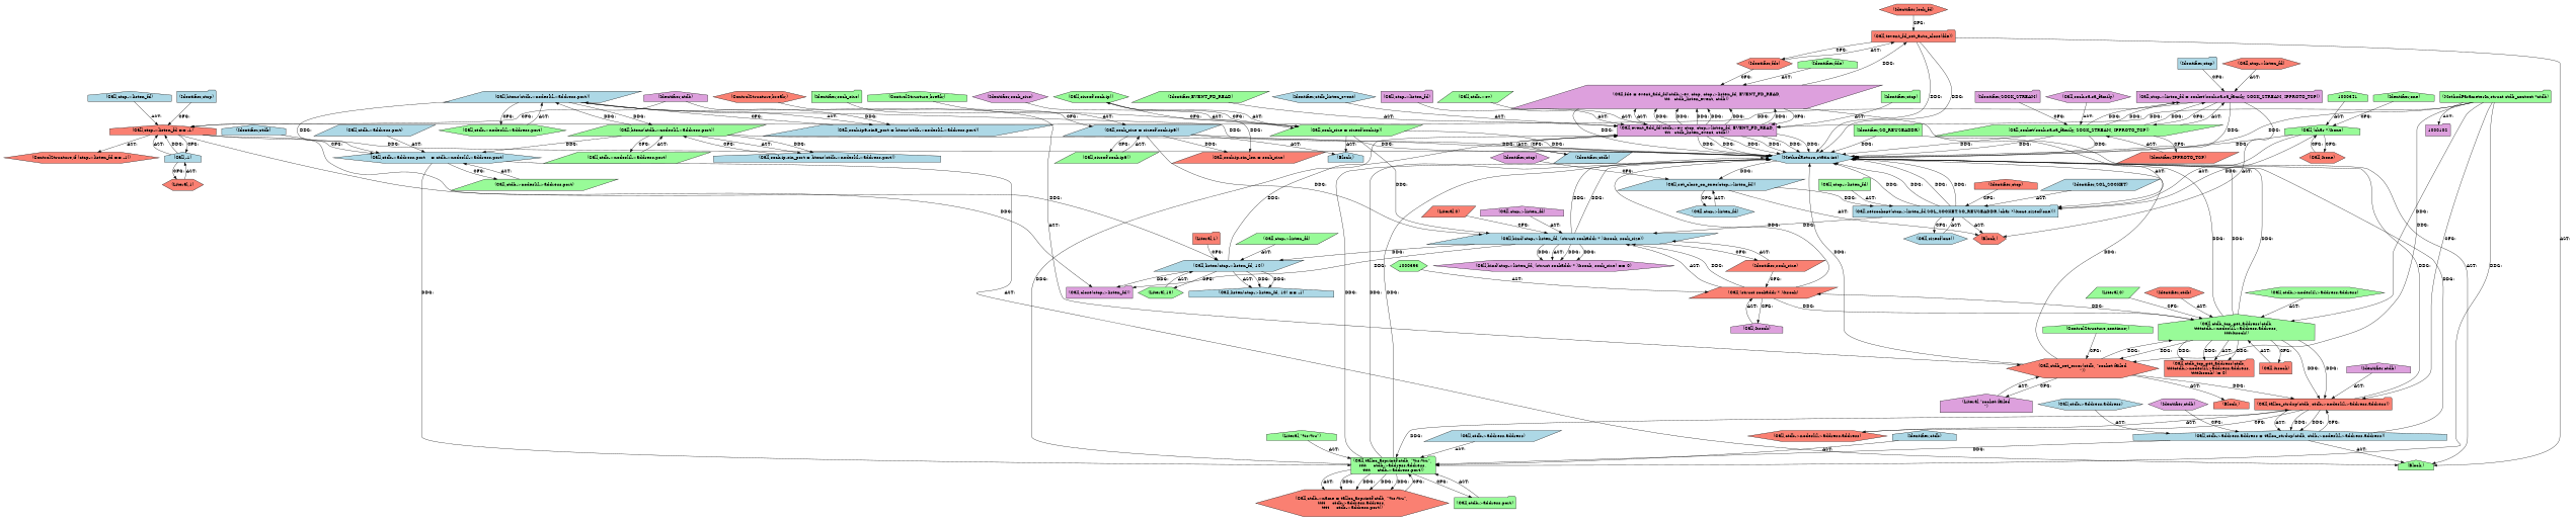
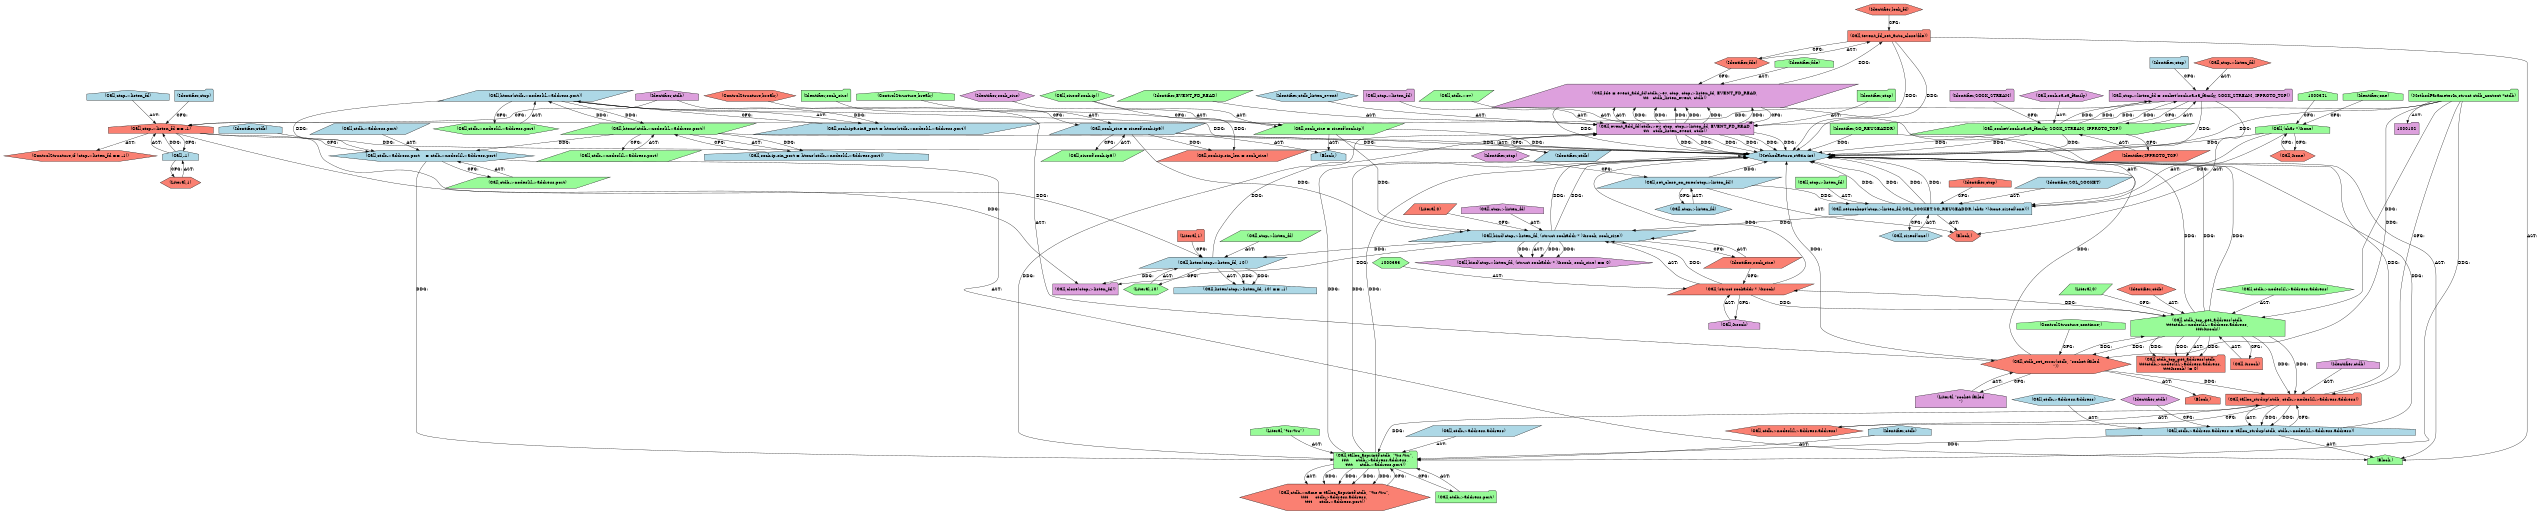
  digraph {
    node [fillcolor=palegreen shape=hexagon style=filled]
    n1 [fillcolor=salmon label="(Call,tevent_fd_set_auto_close(fde))" shape=folder]
    n2 [fillcolor=salmon label="(Identifier,fde)"]
    n3 [fillcolor=lightblue label="(MethodReturn,static int)"]
    n4 [label="(Block,)" shape=house]
    n5 [fillcolor=plum label="(Call,fde = event_add_fd(ctdb->ev, ctcp, ctcp->listen_fd, EVENT_FD_READ,\n\t\t\t   ctdb_listen_event, ctdb))" shape=parallelogram]
    n6 [fillcolor=plum label="(Call,event_add_fd(ctdb->ev, ctcp, ctcp->listen_fd, EVENT_FD_READ,\n\t\t\t   ctdb_listen_event, ctdb))" shape=folder]
    n7 [fillcolor=lightblue label="(Identifier,ctdb)" shape=parallelogram]
    n8 [fillcolor=lightblue label="(Call,listen(ctcp->listen_fd, 10))" shape=parallelogram]
    n9 [fillcolor=lightblue label="(Call,listen(ctcp->listen_fd, 10) == -1)" shape=house]
    n10 [label="(Literal,10)"]
    n11 [fillcolor=plum label="(Call,close(ctcp->listen_fd))" shape=folder]
    n12 [fillcolor=lightblue label="(Call,bind(ctcp->listen_fd, (struct sockaddr * )&sock, sock_size))" shape=parallelogram]
    n13 [fillcolor=plum label="(Call,bind(ctcp->listen_fd, (struct sockaddr * )&sock, sock_size) == 0)"]
    n14 [fillcolor=salmon label="(Identifier,sock_size)" shape=parallelogram]
    n15 [fillcolor=salmon label="(Call,(struct sockaddr * )&sock)" shape=parallelogram]
    n16 [fillcolor=lightblue label="(Call,setsockopt(ctcp->listen_fd,SOL_SOCKET,SO_REUSEADDR,(char *)&one,sizeof(one)))" shape=folder]
    n17 [fillcolor=salmon label="(Block,)"]
    n18 [fillcolor=lightblue label="(Call,sizeof(one))"]
    n19 [fillcolor=lightblue label="(Call,set_close_on_exec(ctcp->listen_fd))" shape=parallelogram]
    n20 [fillcolor=lightblue label="(Call,ctcp->listen_fd)"]
    n21 [fillcolor=salmon label="(Call,ctcp->listen_fd == -1)" shape=house]
    n22 [fillcolor=lightblue label="(Call,-1)" shape=house]
    n23 [fillcolor=salmon label="(ControlStructure,if (ctcp->listen_fd == -1))"]
    n24 [fillcolor=salmon label="(Literal,1)"]
    n25 [fillcolor=plum label="(Call,ctcp->listen_fd = socket(sock.sa.sa_family, SOCK_STREAM, IPPROTO_TCP))" shape=folder]
    n26 [label="(Call,socket(sock.sa.sa_family, SOCK_STREAM, IPPROTO_TCP))" shape=parallelogram]
    n27 [fillcolor=salmon label="(Identifier,IPPROTO_TCP)" shape=parallelogram]
    n28 [label="(Call,(char *)&one)" shape=house]
    n29 [fillcolor=salmon label="(Call,&one)"]
    n30 [label="(Call,ctdb_tcp_get_address(ctdb,\n\t\t\t\tctdb->nodes[i]->address.address, \n\t\t\t\t&sock))" shape=house]
    n31 [fillcolor=plum label="(Call,&sock)" shape=house]
    n32 [fillcolor=salmon label="(Call,ctdb_set_error(ctdb, \"socket failed\n\"))"]
    n33 [fillcolor=salmon label="(Call,talloc_strdup(ctdb, ctdb->nodes[i]->address.address))" shape=folder]
    n34 [fillcolor=salmon label="(Call,&sock)" shape=folder]
    n35 [fillcolor=salmon label="(Call,ctdb_tcp_get_address(ctdb,\n\t\t\t\tctdb->nodes[i]->address.address, \n\t\t\t\t&sock) != 0)" shape=folder]
    n36 [fillcolor=salmon label="(Block,)" shape=house]
    n37 [fillcolor=plum label="(Literal,\"socket failed\n\")" shape=house]
    n38 [label="(Call,talloc_asprintf(ctdb, \"%s:%u\", \n\t\t\t\t     ctdb->address.address, \n\t\t\t\t     ctdb->address.port))" shape=folder]
    n39 [fillcolor=lightblue label="(Call,ctdb->address.address = talloc_strdup(ctdb, ctdb->nodes[i]->address.address))" shape=house]
    n40 [fillcolor=salmon label="(Call,ctdb->nodes[i]->address.address)"]
    n41 [label="(MethodParameterIn,struct ctdb_context *ctdb)" shape=folder]
    1000102 [fillcolor=plum shape=folder]
    n43 [fillcolor=salmon label="(Call,ctdb->name = talloc_asprintf(ctdb, \"%s:%u\", \n\t\t\t\t     ctdb->address.address, \n\t\t\t\t     ctdb->address.port))"]
    n44 [label="(Call,ctdb->address.port)" shape=folder]
    n45 [fillcolor=lightblue label="(Call,sock_size = sizeof(sock.ip6))" shape=parallelogram]
    n46 [fillcolor=salmon label="(Call,sock.ip.sin_len = sock_size)" shape=parallelogram]
    n47 [label="(Call,sizeof(sock.ip6))" shape=parallelogram]
    n48 [fillcolor=lightblue label="(Block,)" shape=house]
    n49 [label="(Call,sock_size = sizeof(sock.ip))" shape=parallelogram]
    n50 [label="(Call,sizeof(sock.ip))"]
    n51 [fillcolor=lightblue label="(Call,ctdb->address.port    = ctdb->nodes[i]->address.port)"]
    n52 [label="(Call,ctdb->nodes[i]->address.port)" shape=parallelogram]
    n53 [fillcolor=lightblue label="(Call,htons(ctdb->nodes[i]->address.port))" shape=parallelogram]
    n54 [label="(Call,htons(ctdb->nodes[i]->address.port))" shape=parallelogram]
    n55 [fillcolor=lightblue label="(Call,sock.ip6.sin6_port = htons(ctdb->nodes[i]->address.port))" shape=parallelogram]
    n56 [label="(Call,ctdb->nodes[i]->address.port)"]
    n57 [fillcolor=lightblue label="(Call,sock.ip.sin_port = htons(ctdb->nodes[i]->address.port))" shape=house]
    n58 [label="(Call,ctdb->nodes[i]->address.port)" shape=parallelogram]
    n59 [fillcolor=plum label="(Identifier,sock_size)"]
    n60 [fillcolor=salmon label="(Identifier,lock_fd)"]
    n61 [label="(Literal,0)" shape=parallelogram]
    n62 [fillcolor=plum label="(Call,sock.sa.sa_family)"]
    n63 [fillcolor=salmon label="(Literal,1)" shape=folder]
    n64 [fillcolor=lightblue label="(Identifier,ctdb)" shape=house]
    n65 [fillcolor=lightblue label="(Call,ctdb->address.address)" shape=parallelogram]
    n66 [label="(Call,ctcp->listen_fd)" shape=parallelogram]
    n67 [label="(Literal,\"%s:%u\")" shape=house]
    n68 [fillcolor=salmon label="(Identifier,ctdb)"]
    n69 [label="(Identifier,EVENT_FD_READ)" shape=parallelogram]
    n70 [fillcolor=salmon label="(Call,ctcp->listen_fd)"]
    n71 [fillcolor=plum label="(Identifier,ctdb)"]
    n72 [fillcolor=plum label="(Identifier,ctdb)" shape=house]
    n73 [fillcolor=plum label="(Identifier,ctcp)"]
    n74 [fillcolor=lightblue label="(Identifier,ctcp)" shape=folder]
    n75 [fillcolor=plum label="(Call,ctcp->listen_fd)" shape=house]
    n76 [fillcolor=lightblue label="(Call,ctdb->address.port)" shape=parallelogram]
    n77 [fillcolor=lightblue label="(Identifier,ctcp)" shape=folder]
    n78 [label="(ControlStructure,break;)" shape=house]
    n79 [label="(Identifier,sock_size)" shape=folder]
    n80 [fillcolor=plum label="(Identifier,SOCK_STREAM)" shape=folder]
    n81 [label="(ControlStructure,continue;)" shape=house]
    n82 [label="(Call,ctcp->listen_fd)" shape=folder]
    n83 [fillcolor=salmon label="(Identifier,ctcp)" shape=house]
    n84 [fillcolor=lightblue label="(Identifier,ctdb_listen_event)"]
    n85 [fillcolor=lightblue label="(Call,ctdb->address.address)"]
    n86 [label="(Identifier,SO_REUSEADDR)" shape=folder]
    n87 [fillcolor=plum label="(Call,ctcp->listen_fd)" shape=folder]
    n88 [label="(Identifier,fde)" shape=house]
    n89 [label="(Identifier,one)" shape=house]
    n90 [label="(Call,ctdb->ev)" shape=parallelogram]
    n91 [fillcolor=lightblue label="(Identifier,ctdb)" shape=house]
    n92 [label="(Call,ctdb->nodes[i]->address.address)"]
    n93 [label="(Identifier,ctcp)" shape=folder]
    n94 [fillcolor=salmon label="(Literal,0)" shape=parallelogram]
    n95 [fillcolor=lightblue label="(Identifier,SOL_SOCKET)" shape=parallelogram]
    n96 [fillcolor=salmon label="(ControlStructure,break;)"]
    n97 [fillcolor=plum label="(Identifier,ctdb)" shape=house]
    n98 [fillcolor=lightblue label="(Call,ctcp->listen_fd)" shape=house]
    1000341 [shape=house]
    1000353
    n1 -> n2 [label="CFG: "]
    n1 -> n3 [label="DDG: "]
    n1 -> n3 [label="DDG: "]
    n1 -> n4 [label="AST: "]
    n2 -> n1 [label="AST: "]
    n2 -> n5 [label="CFG: "]
    n5 -> n1 [label="DDG: "]
    n5 -> n3 [label="DDG: "]
    n5 -> n4 [label="AST: "]
    n5 -> n6 [label="CFG: "]
    n6 -> n3 [label="DDG: "]
    n6 -> n3 [label="DDG: "]
    n6 -> n3 [label="DDG: "]
    n6 -> n3 [label="DDG: "]
    n6 -> n3 [label="DDG: "]
    n6 -> n3 [label="DDG: "]
    n6 -> n5 [label="AST: "]
    n6 -> n5 [label="DDG: "]
    n6 -> n5 [label="DDG: "]
    n6 -> n5 [label="DDG: "]
    n6 -> n5 [label="DDG: "]
    n6 -> n5 [label="DDG: "]
    n6 -> n5 [label="DDG: "]
    n6 -> n7 [label="CFG: "]
    n7 -> n6 [label="AST: "]
    n8 -> n6 [label="DDG: "]
    n8 -> n9 [label="AST: "]
    n8 -> n9 [label="DDG: "]
    n8 -> n9 [label="DDG: "]
    n8 -> n10 [label="CFG: "]
    n8 -> n11 [label="DDG: "]
    n10 -> n8 [label="AST: "]
    n12 -> n3 [label="DDG: "]
    n12 -> n3 [label="DDG: "]
    n12 -> n8 [label="DDG: "]
    n12 -> n11 [label="DDG: "]
    n12 -> n13 [label="AST: "]
    n12 -> n13 [label="DDG: "]
    n12 -> n13 [label="DDG: "]
    n12 -> n13 [label="DDG: "]
    n12 -> n14 [label="CFG: "]
    n14 -> n12 [label="AST: "]
    n14 -> n15 [label="CFG: "]
    n15 -> n3 [label="DDG: "]
    n15 -> n12 [label="AST: "]
    n15 -> n12 [label="DDG: "]
    n15 -> n30 [label="DDG: "]
    n15 -> n31 [label="CFG: "]
    n16 -> n3 [label="DDG: "]
    n16 -> n3 [label="DDG: "]
    n16 -> n3 [label="DDG: "]
    n16 -> n3 [label="DDG: "]
    n16 -> n12 [label="DDG: "]
    n16 -> n17 [label="AST: "]
    n16 -> n18 [label="CFG: "]
    n18 -> n16 [label="AST: "]
-   n3 -> n19 [label="DDG: "]
+   n19 -> n3 [label="DDG: "]
    n19 -> n16 [label="DDG: "]
    n19 -> n17 [label="AST: "]
    n19 -> n20 [label="CFG: "]
    n20 -> n19 [label="AST: "]
    n21 -> n3 [label="DDG: "]
    n21 -> n8 [label="DDG: "]
    n21 -> n11 [label="DDG: "]
    n21 -> n22 [label="CFG: "]
    n21 -> n23 [label="AST: "]
    n22 -> n21 [label="AST: "]
    n22 -> n21 [label="DDG: "]
    n22 -> n24 [label="CFG: "]
    n24 -> n22 [label="AST: "]
    n25 -> n3 [label="DDG: "]
    n25 -> n17 [label="AST: "]
    n25 -> n21 [label="DDG: "]
    n25 -> n26 [label="CFG: "]
    n26 -> n3 [label="DDG: "]
    n26 -> n3 [label="DDG: "]
    n26 -> n3 [label="DDG: "]
    n26 -> n25 [label="AST: "]
    n26 -> n25 [label="DDG: "]
    n26 -> n25 [label="DDG: "]
    n26 -> n25 [label="DDG: "]
    n26 -> n27 [label="CFG: "]
    n27 -> n26 [label="AST: "]
    n28 -> n3 [label="DDG: "]
    n28 -> n16 [label="AST: "]
    n28 -> n16 [label="DDG: "]
    n28 -> n29 [label="CFG: "]
    n29 -> n28 [label="CFG: "]
    n30 -> n3 [label="DDG: "]
    n30 -> n3 [label="DDG: "]
    n30 -> n3 [label="DDG: "]
    n30 -> n15 [label="DDG: "]
    n30 -> n32 [label="DDG: "]
    n30 -> n33 [label="DDG: "]
    n30 -> n33 [label="DDG: "]
    n30 -> n34 [label="CFG: "]
    n30 -> n35 [label="AST: "]
    n30 -> n35 [label="DDG: "]
    n30 -> n35 [label="DDG: "]
    n30 -> n35 [label="DDG: "]
    n31 -> n15 [label="AST: "]
    n32 -> n3 [label="DDG: "]
    n32 -> n3 [label="DDG: "]
    n32 -> n30 [label="DDG: "]
    n32 -> n33 [label="DDG: "]
    n32 -> n36 [label="AST: "]
    n32 -> n37 [label="CFG: "]
    n33 -> n3 [label="DDG: "]
    n33 -> n38 [label="DDG: "]
    n33 -> n39 [label="AST: "]
    n33 -> n39 [label="DDG: "]
    n33 -> n39 [label="DDG: "]
    n33 -> n40 [label="CFG: "]
    n34 -> n30 [label="AST: "]
    n37 -> n32 [label="AST: "]
    n38 -> n3 [label="DDG: "]
    n38 -> n3 [label="DDG: "]
    n38 -> n3 [label="DDG: "]
    n38 -> n6 [label="DDG: "]
    n38 -> n43 [label="AST: "]
    n38 -> n43 [label="DDG: "]
    n38 -> n43 [label="DDG: "]
    n38 -> n43 [label="DDG: "]
    n38 -> n43 [label="DDG: "]
    n38 -> n44 [label="CFG: "]
    n39 -> n3 [label="DDG: "]
    n39 -> n4 [label="AST: "]
    n39 -> n33 [label="CFG: "]
    n39 -> n38 [label="DDG: "]
    n40 -> n33 [label="AST: "]
    n41 -> n3 [label="DDG: "]
    n41 -> n6 [label="DDG: "]
    n41 -> n30 [label="DDG: "]
    n41 -> n32 [label="DDG: "]
    n41 -> n33 [label="CFG: "]
    n41 -> n38 [label="DDG: "]
    n41 -> 1000102 [label="AST: "]
    n43 -> n38 [label="CFG: "]
    n44 -> n38 [label="AST: "]
    n45 -> n3 [label="DDG: "]
    n45 -> n12 [label="DDG: "]
    n45 -> n46 [label="DDG: "]
    n45 -> n47 [label="CFG: "]
    n45 -> n48 [label="AST: "]
    n47 -> n45 [label="AST: "]
    n49 -> n3 [label="DDG: "]
    n49 -> n12 [label="DDG: "]
    n49 -> n48 [label="AST: "]
-   n49 -> n50 [label="CFG: "]
    n50 -> n46 [label="DDG: "]
    n50 -> n49 [label="AST: "]
    n51 -> n4 [label="AST: "]
    n51 -> n38 [label="DDG: "]
    n51 -> n52 [label="CFG: "]
    n52 -> n51 [label="AST: "]
    n53 -> n3 [label="DDG: "]
    n53 -> n51 [label="DDG: "]
    n53 -> n54 [label="DDG: "]
    n53 -> n55 [label="AST: "]
    n53 -> n55 [label="DDG: "]
    n53 -> n56 [label="CFG: "]
    n54 -> n3 [label="DDG: "]
    n54 -> n51 [label="DDG: "]
    n54 -> n53 [label="DDG: "]
    n54 -> n57 [label="AST: "]
    n54 -> n57 [label="DDG: "]
    n54 -> n58 [label="CFG: "]
    n55 -> n53 [label="CFG: "]
    n56 -> n53 [label="AST: "]
    n57 -> n54 [label="CFG: "]
    n58 -> n54 [label="AST: "]
    n59 -> n49 [label="AST: "]
    n60 -> n1 [label="CFG: "]
    n61 -> n30 [label="CFG: "]
    n62 -> n26 [label="AST: "]
    n63 -> n8 [label="CFG: "]
    n64 -> n38 [label="AST: "]
    n65 -> n38 [label="AST: "]
    n66 -> n8 [label="AST: "]
    n67 -> n38 [label="AST: "]
    n68 -> n30 [label="AST: "]
    n69 -> n6 [label="AST: "]
    n70 -> n25 [label="AST: "]
    n71 -> n39 [label="CFG: "]
    n72 -> n21 [label="CFG: "]
    n72 -> n32 [label="AST: "]
    n73 -> n19 [label="CFG: "]
    n74 -> n25 [label="CFG: "]
    n75 -> n12 [label="AST: "]
    n76 -> n51 [label="AST: "]
    n77 -> n21 [label="CFG: "]
    n78 -> n49 [label="CFG: "]
    n79 -> n45 [label="AST: "]
    n80 -> n26 [label="CFG: "]
    n81 -> n32 [label="CFG: "]
    n82 -> n16 [label="AST: "]
    n83 -> n16 [label="CFG: "]
    n84 -> n6 [label="AST: "]
    n85 -> n39 [label="AST: "]
    n86 -> n3 [label="DDG: "]
    n86 -> n16 [label="AST: "]
    n87 -> n6 [label="AST: "]
    n88 -> n5 [label="AST: "]
    n89 -> n28 [label="CFG: "]
    n90 -> n6 [label="AST: "]
    n91 -> n51 [label="CFG: "]
    n92 -> n30 [label="AST: "]
    n93 -> n6 [label="AST: "]
    n94 -> n12 [label="CFG: "]
    n95 -> n16 [label="AST: "]
    n96 -> n45 [label="CFG: "]
    n97 -> n33 [label="AST: "]
    n98 -> n21 [label="AST: "]
-   1000341 -> n28 [label="AST: "]
+   1000341 -> n28 [label="CFG: "]
    1000353 -> n15 [label="AST: "]
  }
